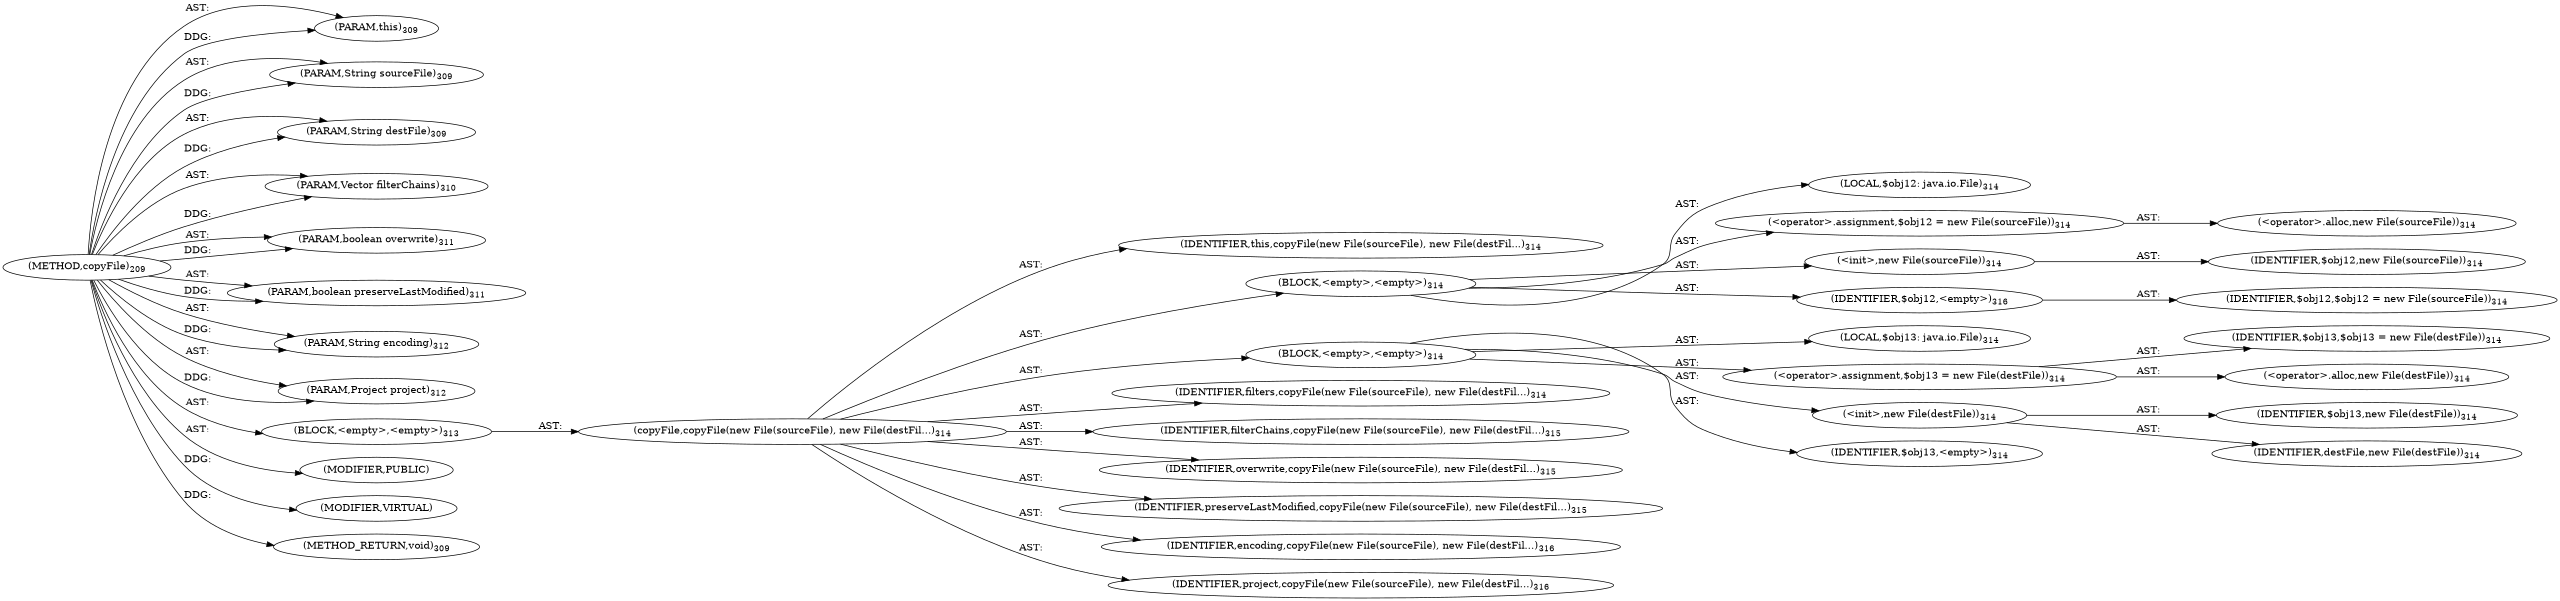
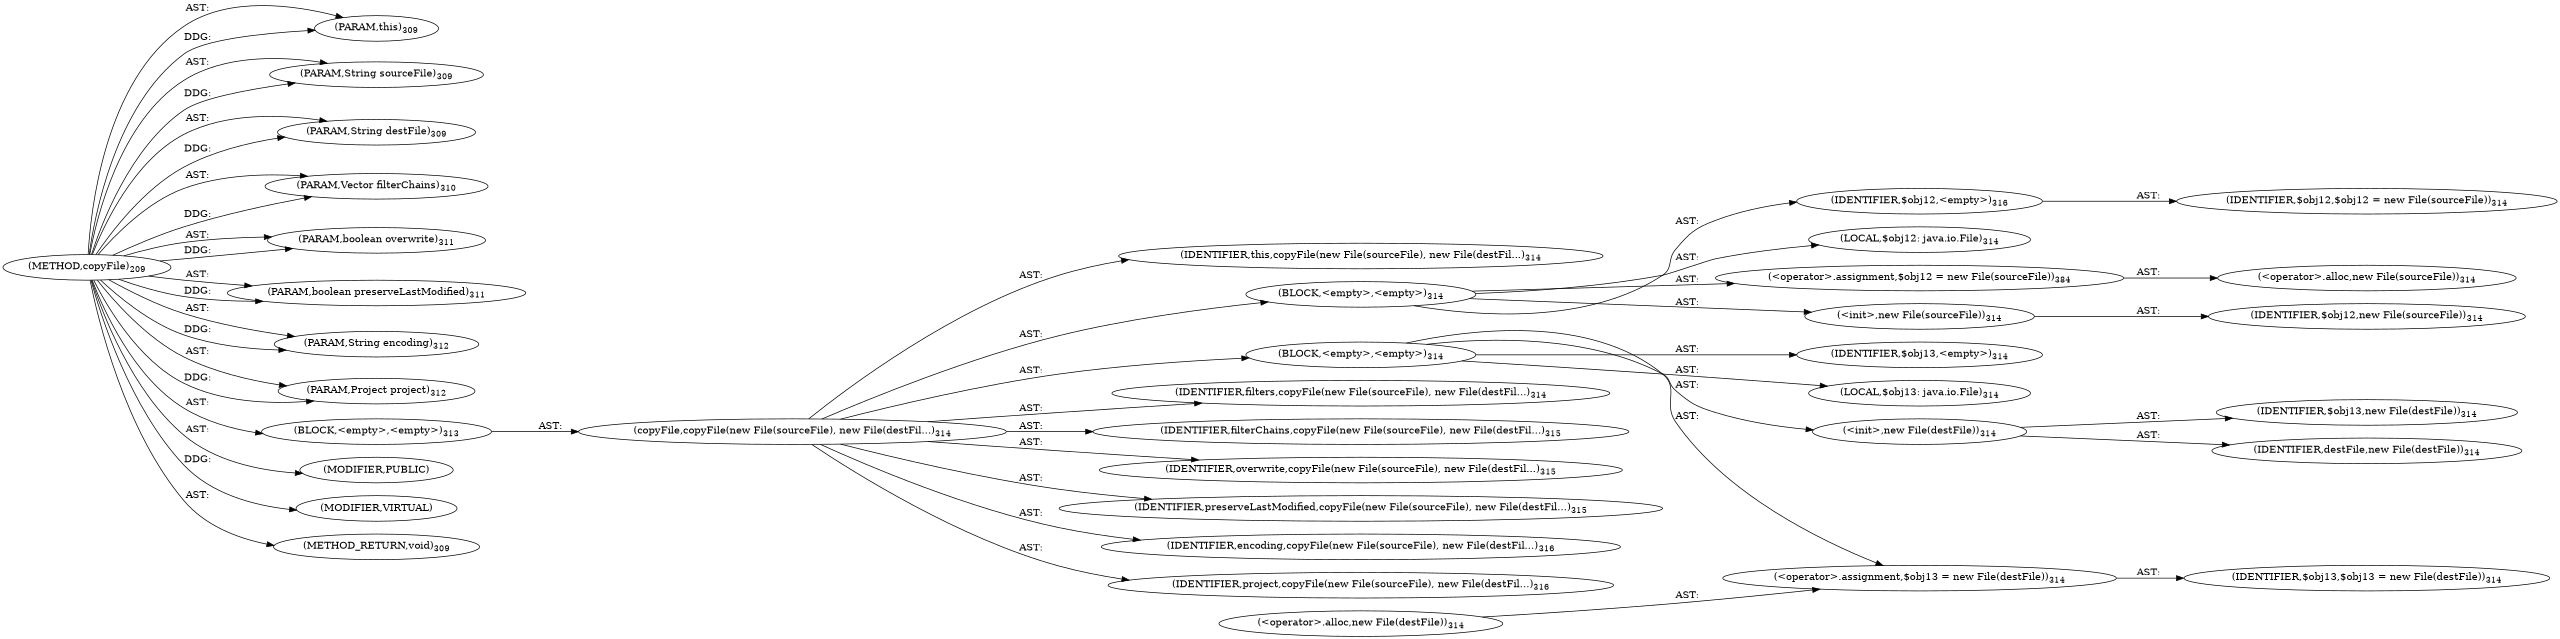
  digraph {
    rankdir=LR
    n1 [label=<(METHOD,copyFile)<SUB>209</SUB>>]
    n2 [label=<(PARAM,this)<SUB>309</SUB>>]
    n3 [label=<(PARAM,String sourceFile)<SUB>309</SUB>>]
    n4 [label=<(PARAM,String destFile)<SUB>309</SUB>>]
    n5 [label=<(PARAM,Vector filterChains)<SUB>310</SUB>>]
    n6 [label=<(PARAM,boolean overwrite)<SUB>311</SUB>>]
    n7 [label=<(PARAM,boolean preserveLastModified)<SUB>311</SUB>>]
    n8 [label=<(PARAM,String encoding)<SUB>312</SUB>>]
    n9 [label=<(PARAM,Project project)<SUB>312</SUB>>]
    n10 [label=<(BLOCK,&lt;empty&gt;,&lt;empty&gt;)<SUB>313</SUB>>]
    n11 [label=<(MODIFIER,PUBLIC)>]
    n12 [label=<(MODIFIER,VIRTUAL)>]
    n13 [label=<(METHOD_RETURN,void)<SUB>309</SUB>>]
    n14 [label=<(copyFile,copyFile(new File(sourceFile), new File(destFil...)<SUB>314</SUB>>]
    n15 [label=<(IDENTIFIER,this,copyFile(new File(sourceFile), new File(destFil...)<SUB>314</SUB>>]
    n16 [label=<(BLOCK,&lt;empty&gt;,&lt;empty&gt;)<SUB>314</SUB>>]
    n17 [label=<(BLOCK,&lt;empty&gt;,&lt;empty&gt;)<SUB>314</SUB>>]
    n18 [label=<(IDENTIFIER,filters,copyFile(new File(sourceFile), new File(destFil...)<SUB>314</SUB>>]
    n19 [label=<(IDENTIFIER,filterChains,copyFile(new File(sourceFile), new File(destFil...)<SUB>315</SUB>>]
    n20 [label=<(IDENTIFIER,overwrite,copyFile(new File(sourceFile), new File(destFil...)<SUB>315</SUB>>]
    n21 [label=<(IDENTIFIER,preserveLastModified,copyFile(new File(sourceFile), new File(destFil...)<SUB>315</SUB>>]
    n22 [label=<(IDENTIFIER,encoding,copyFile(new File(sourceFile), new File(destFil...)<SUB>316</SUB>>]
    n23 [label=<(IDENTIFIER,project,copyFile(new File(sourceFile), new File(destFil...)<SUB>316</SUB>>]
    n24 [label=<(LOCAL,$obj12: java.io.File)<SUB>314</SUB>>]
-   n25 [label=<(&lt;operator&gt;.assignment,$obj12 = new File(sourceFile))<SUB>314</SUB>>]
+   n25 [label=<(&lt;operator&gt;.assignment,$obj12 = new File(sourceFile))<SUB>384</SUB>>]
    n26 [label=<(&lt;init&gt;,new File(sourceFile))<SUB>314</SUB>>]
    n27 [label=<(IDENTIFIER,$obj12,&lt;empty&gt;)<SUB>316</SUB>>]
    n28 [label=<(LOCAL,$obj13: java.io.File)<SUB>314</SUB>>]
    n29 [label=<(&lt;operator&gt;.assignment,$obj13 = new File(destFile))<SUB>314</SUB>>]
    n30 [label=<(&lt;init&gt;,new File(destFile))<SUB>314</SUB>>]
    n31 [label=<(IDENTIFIER,$obj13,&lt;empty&gt;)<SUB>314</SUB>>]
    n32 [label=<(&lt;operator&gt;.alloc,new File(sourceFile))<SUB>314</SUB>>]
    n33 [label=<(IDENTIFIER,$obj12,new File(sourceFile))<SUB>314</SUB>>]
    n34 [label=<(IDENTIFIER,$obj12,$obj12 = new File(sourceFile))<SUB>314</SUB>>]
    n35 [label=<(IDENTIFIER,$obj13,$obj13 = new File(destFile))<SUB>314</SUB>>]
    n36 [label=<(&lt;operator&gt;.alloc,new File(destFile))<SUB>314</SUB>>]
    n37 [label=<(IDENTIFIER,$obj13,new File(destFile))<SUB>314</SUB>>]
    n38 [label=<(IDENTIFIER,destFile,new File(destFile))<SUB>314</SUB>>]
    n1 -> n2 [label="AST: "]
    n1 -> n2 [label="DDG: "]
    n1 -> n3 [label="AST: "]
    n1 -> n3 [label="DDG: "]
    n1 -> n4 [label="AST: "]
    n1 -> n4 [label="DDG: "]
    n1 -> n5 [label="AST: "]
    n1 -> n5 [label="DDG: "]
    n1 -> n6 [label="AST: "]
    n1 -> n6 [label="DDG: "]
    n1 -> n7 [label="AST: "]
    n1 -> n7 [label="DDG: "]
    n1 -> n8 [label="AST: "]
    n1 -> n8 [label="DDG: "]
    n1 -> n9 [label="AST: "]
    n1 -> n9 [label="DDG: "]
    n1 -> n10 [label="AST: "]
    n1 -> n11 [label="AST: "]
    n1 -> n12 [label="DDG: "]
-   n1 -> n13 [label="DDG: "]
+   n1 -> n13 [label="AST: "]
    n10 -> n14 [label="AST: "]
    n14 -> n15 [label="AST: "]
    n14 -> n16 [label="AST: "]
    n14 -> n17 [label="AST: "]
    n14 -> n18 [label="AST: "]
    n14 -> n19 [label="AST: "]
    n14 -> n20 [label="AST: "]
    n14 -> n21 [label="AST: "]
    n14 -> n22 [label="AST: "]
    n14 -> n23 [label="AST: "]
    n16 -> n24 [label="AST: "]
    n16 -> n25 [label="AST: "]
    n16 -> n26 [label="AST: "]
    n16 -> n27 [label="AST: "]
    n17 -> n28 [label="AST: "]
    n17 -> n29 [label="AST: "]
    n17 -> n30 [label="AST: "]
    n17 -> n31 [label="AST: "]
    n25 -> n32 [label="AST: "]
    n26 -> n33 [label="AST: "]
    n27 -> n34 [label="AST: "]
    n29 -> n35 [label="AST: "]
-   n29 -> n36 [label="AST: "]
+   n36 -> n29 [label="AST: "]
    n30 -> n37 [label="AST: "]
    n30 -> n38 [label="AST: "]
  }
